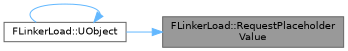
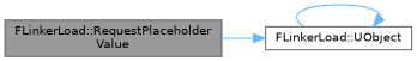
  digraph {
    rankdir=LR
    node [fontname=Helvetica fontsize=10 shape=box style=filled]
    edge [color=steelblue1 fontname=Helvetica fontsize=10 labelfontname=Helvetica labelfontsize=10 style=solid]
    n1 [color=gray40 fillcolor=grey60 fontcolor=black height=0.2 label="FLinkerLoad::RequestPlaceholder\lValue" width=0.4]
    n2 [color=grey40 fillcolor=white height=0.2 label="FLinkerLoad::UObject" width=0.4]
-   n2 -> n1
+   n1 -> n2
    n2 -> n2
  }
